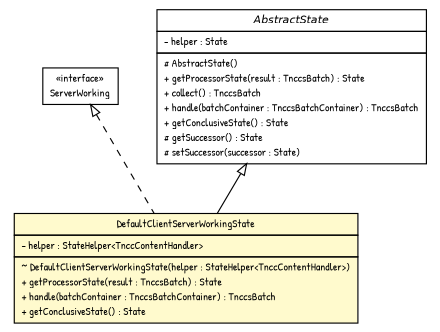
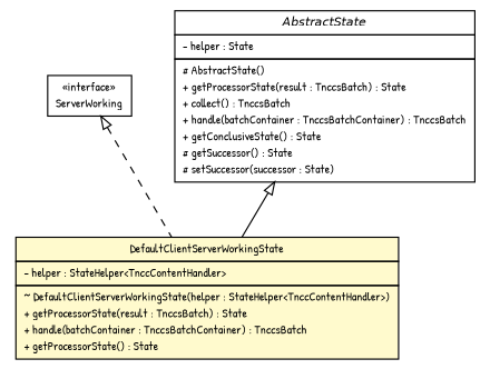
  digraph {
    fontname="Patrick Hand"
    nodesep=0.25
    ranksep=0.5
    node [fontcolor=black fontname="Patrick Hand" fontsize=10.0 shape=plaintext]
    edge [arrowtail=empty dir=back fontname="Patrick Hand" fontsize=10 headport=p labelfontname=Helvetica labelfontsize=10 tailport=p]
    n1 [label=<<table title="de.hsbremen.tc.tnc.tnccs.session.statemachine.ServerWorking" border="0" cellborder="1" cellspacing="0" cellpadding="2" port="p" href="../ServerWorking.html"> 		<tr><td><table border="0" cellspacing="0" cellpadding="1"> <tr><td align="center" balign="center"> &#171;interface&#187; </td></tr> <tr><td align="center" balign="center"> ServerWorking </td></tr> 		</table></td></tr> 		</table>>]
-   n2 [label=<<table title="de.hsbremen.tc.tnc.tnccs.session.statemachine.simple.DefaultClientServerWorkingState" border="0" cellborder="1" cellspacing="0" cellpadding="2" port="p" bgcolor="lemonChiffon" href="./DefaultClientServerWorkingState.html"> 		<tr><td><table border="0" cellspacing="0" cellpadding="1"> <tr><td align="center" balign="center"> DefaultClientServerWorkingState </td></tr> 		</table></td></tr> 		<tr><td><table border="0" cellspacing="0" cellpadding="1"> <tr><td align="left" balign="left"> - helper : StateHelper&lt;TnccContentHandler&gt; </td></tr> 		</table></td></tr> 		<tr><td><table border="0" cellspacing="0" cellpadding="1"> <tr><td align="left" balign="left"> ~ DefaultClientServerWorkingState(helper : StateHelper&lt;TnccContentHandler&gt;) </td></tr> <tr><td align="left" balign="left"> + getProcessorState(result : TnccsBatch) : State </td></tr> <tr><td align="left" balign="left"> + handle(batchContainer : TnccsBatchContainer) : TnccsBatch </td></tr> <tr><td align="left" balign="left"> + getConclusiveState() : State </td></tr> 		</table></td></tr> 		</table>>]
+   n2 [label=<<table title="de.hsbremen.tc.tnc.tnccs.session.statemachine.simple.DefaultClientServerWorkingState" border="0" cellborder="1" cellspacing="0" cellpadding="2" port="p" bgcolor="lemonChiffon" href="./DefaultClientServerWorkingState.html"> 		<tr><td><table border="0" cellspacing="0" cellpadding="1"> <tr><td align="center" balign="center"> DefaultClientServerWorkingState </td></tr> 		</table></td></tr> 		<tr><td><table border="0" cellspacing="0" cellpadding="1"> <tr><td align="left" balign="left"> - helper : StateHelper&lt;TnccContentHandler&gt; </td></tr> 		</table></td></tr> 		<tr><td><table border="0" cellspacing="0" cellpadding="1"> <tr><td align="left" balign="left"> ~ DefaultClientServerWorkingState(helper : StateHelper&lt;TnccContentHandler&gt;) </td></tr> <tr><td align="left" balign="left"> + getProcessorState(result : TnccsBatch) : State </td></tr> <tr><td align="left" balign="left"> + handle(batchContainer : TnccsBatchContainer) : TnccsBatch </td></tr> <tr><td align="left" balign="left"> + getProcessorState() : State </td></tr> 		</table></td></tr> 		</table>>]
    n3 [label=<<table title="de.hsbremen.tc.tnc.tnccs.session.statemachine.AbstractState" border="0" cellborder="1" cellspacing="0" cellpadding="2" port="p" href="../AbstractState.html"> 		<tr><td><table border="0" cellspacing="0" cellpadding="1"> <tr><td align="center" balign="center"><font face="Helvetica-Oblique"> AbstractState </font></td></tr> 		</table></td></tr> 		<tr><td><table border="0" cellspacing="0" cellpadding="1"> <tr><td align="left" balign="left"> - helper : State </td></tr> 		</table></td></tr> 		<tr><td><table border="0" cellspacing="0" cellpadding="1"> <tr><td align="left" balign="left"> # AbstractState() </td></tr> <tr><td align="left" balign="left"> + getProcessorState(result : TnccsBatch) : State </td></tr> <tr><td align="left" balign="left"> + collect() : TnccsBatch </td></tr> <tr><td align="left" balign="left"> + handle(batchContainer : TnccsBatchContainer) : TnccsBatch </td></tr> <tr><td align="left" balign="left"> + getConclusiveState() : State </td></tr> <tr><td align="left" balign="left"> # getSuccessor() : State </td></tr> <tr><td align="left" balign="left"> # setSuccessor(successor : State) </td></tr> 		</table></td></tr> 		</table>>]
    n1 -> n2 [style=dashed]
    n3 -> n2
  }
